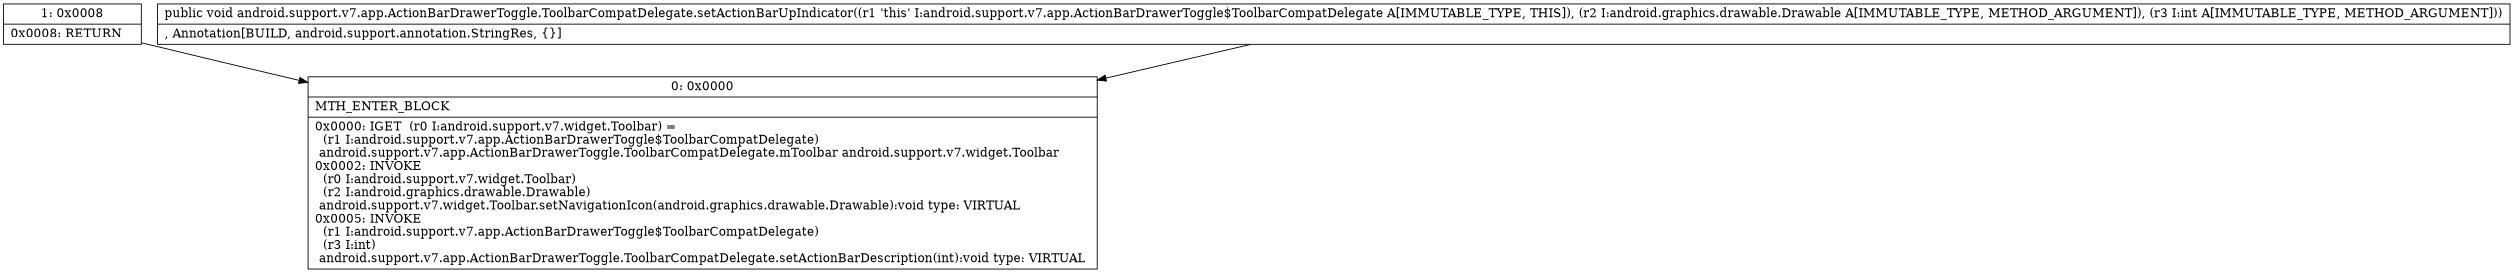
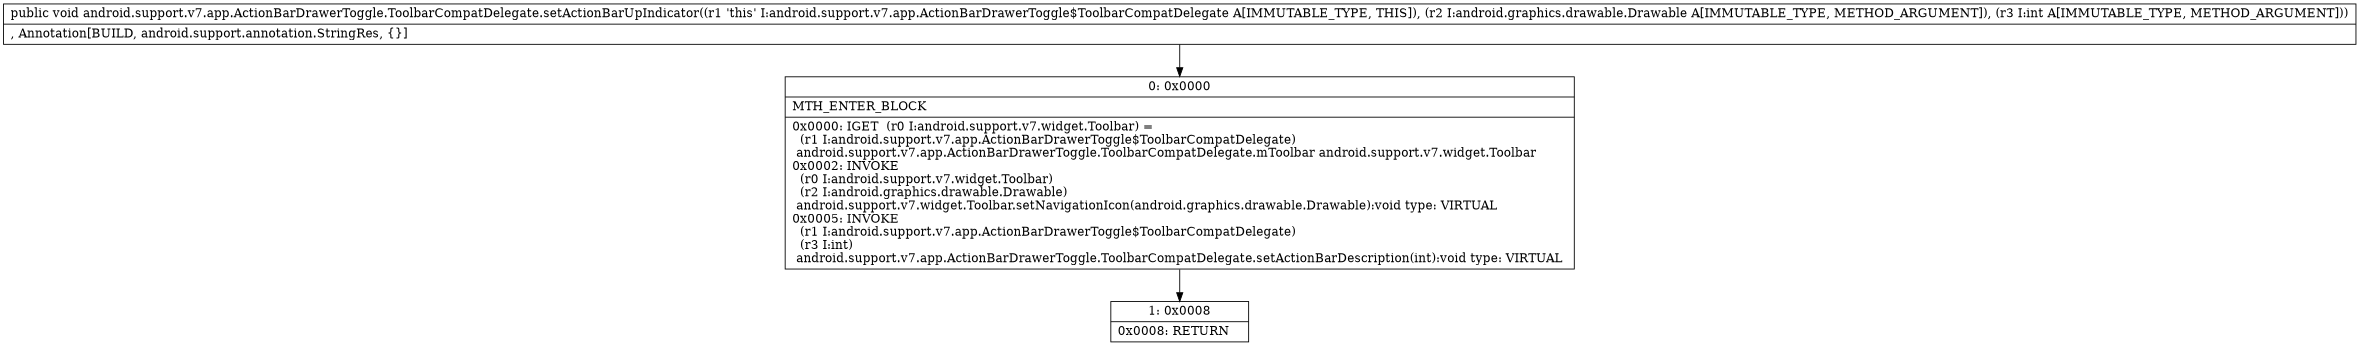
  digraph {
    node [shape=record]
    n1 [label="{0\:\ 0x0000|MTH_ENTER_BLOCK\l|0x0000: IGET  (r0 I:android.support.v7.widget.Toolbar) = \l  (r1 I:android.support.v7.app.ActionBarDrawerToggle$ToolbarCompatDelegate)\l android.support.v7.app.ActionBarDrawerToggle.ToolbarCompatDelegate.mToolbar android.support.v7.widget.Toolbar \l0x0002: INVOKE  \l  (r0 I:android.support.v7.widget.Toolbar)\l  (r2 I:android.graphics.drawable.Drawable)\l android.support.v7.widget.Toolbar.setNavigationIcon(android.graphics.drawable.Drawable):void type: VIRTUAL \l0x0005: INVOKE  \l  (r1 I:android.support.v7.app.ActionBarDrawerToggle$ToolbarCompatDelegate)\l  (r3 I:int)\l android.support.v7.app.ActionBarDrawerToggle.ToolbarCompatDelegate.setActionBarDescription(int):void type: VIRTUAL \l}"]
    n2 [label="{1\:\ 0x0008|0x0008: RETURN   \l}"]
    n3 [label="{public void android.support.v7.app.ActionBarDrawerToggle.ToolbarCompatDelegate.setActionBarUpIndicator((r1 'this' I:android.support.v7.app.ActionBarDrawerToggle$ToolbarCompatDelegate A[IMMUTABLE_TYPE, THIS]), (r2 I:android.graphics.drawable.Drawable A[IMMUTABLE_TYPE, METHOD_ARGUMENT]), (r3 I:int A[IMMUTABLE_TYPE, METHOD_ARGUMENT]))  | , Annotation[BUILD, android.support.annotation.StringRes, \{\}]\l}"]
-   n2 -> n1
+   n1 -> n2
    n3 -> n1
  }
